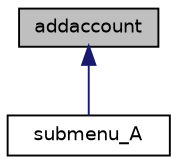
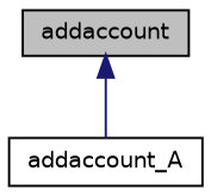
  digraph {
    rankdir=TB
    node [color=black fontname=Helvetica fontsize=10 shape=record style=filled]
    n1 [fillcolor=grey75 fontcolor=black height=0.2 label=addaccount width=0.4]
-   n2 [fillcolor=white height=0.2 label=submenu_A width=0.4]
+   n2 [fillcolor=white height=0.2 label=addaccount_A width=0.4]
    n1 -> n2 [color=midnightblue dir=back fontname=Helvetica fontsize=10 labelfontname=Helvetica labelfontsize=10 style=solid]
  }
